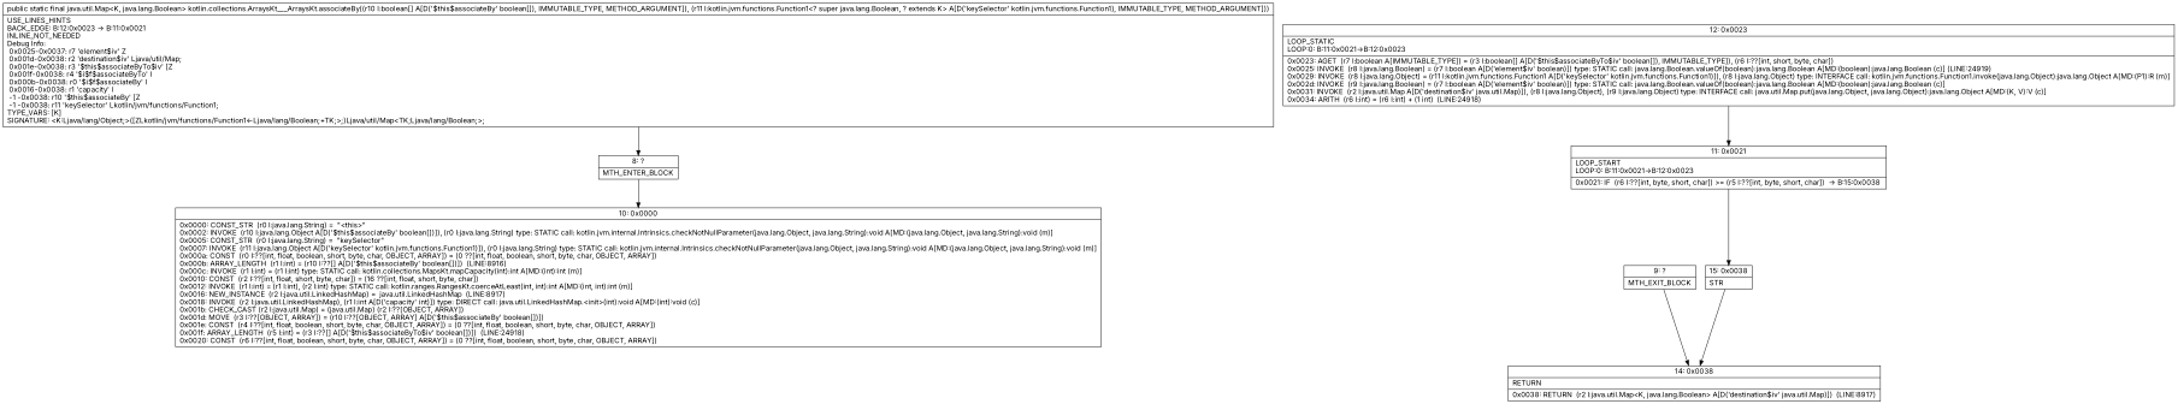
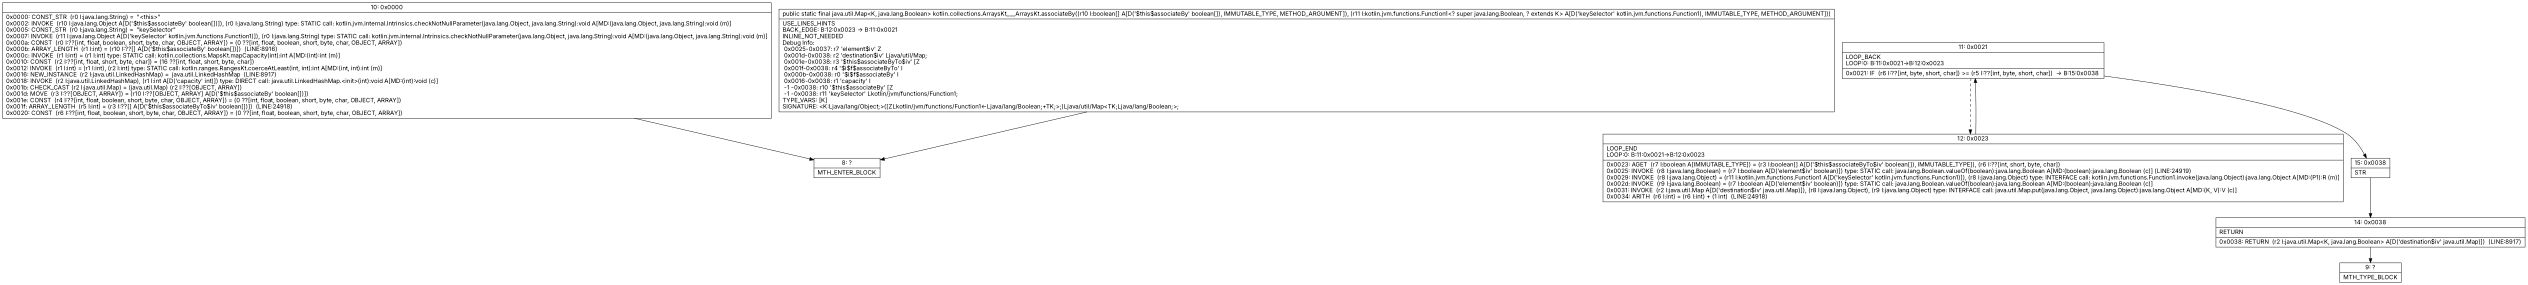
  digraph {
    fontname=Inter
    node [fontname=Inter shape=record]
    edge [fontname=Inter]
    n1 [label="{8\:\ ?|MTH_ENTER_BLOCK\l}"]
    n2 [label="{10\:\ 0x0000|0x0000: CONST_STR  (r0 I:java.lang.String) =  \"\<this\>\" \l0x0002: INVOKE  (r10 I:java.lang.Object A[D('$this$associateBy' boolean[])]), (r0 I:java.lang.String) type: STATIC call: kotlin.jvm.internal.Intrinsics.checkNotNullParameter(java.lang.Object, java.lang.String):void A[MD:(java.lang.Object, java.lang.String):void (m)]\l0x0005: CONST_STR  (r0 I:java.lang.String) =  \"keySelector\" \l0x0007: INVOKE  (r11 I:java.lang.Object A[D('keySelector' kotlin.jvm.functions.Function1)]), (r0 I:java.lang.String) type: STATIC call: kotlin.jvm.internal.Intrinsics.checkNotNullParameter(java.lang.Object, java.lang.String):void A[MD:(java.lang.Object, java.lang.String):void (m)]\l0x000a: CONST  (r0 I:??[int, float, boolean, short, byte, char, OBJECT, ARRAY]) = (0 ??[int, float, boolean, short, byte, char, OBJECT, ARRAY]) \l0x000b: ARRAY_LENGTH  (r1 I:int) = (r10 I:??[] A[D('$this$associateBy' boolean[])])  (LINE:8916)\l0x000c: INVOKE  (r1 I:int) = (r1 I:int) type: STATIC call: kotlin.collections.MapsKt.mapCapacity(int):int A[MD:(int):int (m)]\l0x0010: CONST  (r2 I:??[int, float, short, byte, char]) = (16 ??[int, float, short, byte, char]) \l0x0012: INVOKE  (r1 I:int) = (r1 I:int), (r2 I:int) type: STATIC call: kotlin.ranges.RangesKt.coerceAtLeast(int, int):int A[MD:(int, int):int (m)]\l0x0016: NEW_INSTANCE  (r2 I:java.util.LinkedHashMap) =  java.util.LinkedHashMap  (LINE:8917)\l0x0018: INVOKE  (r2 I:java.util.LinkedHashMap), (r1 I:int A[D('capacity' int)]) type: DIRECT call: java.util.LinkedHashMap.\<init\>(int):void A[MD:(int):void (c)]\l0x001b: CHECK_CAST (r2 I:java.util.Map) = (java.util.Map) (r2 I:??[OBJECT, ARRAY]) \l0x001d: MOVE  (r3 I:??[OBJECT, ARRAY]) = (r10 I:??[OBJECT, ARRAY] A[D('$this$associateBy' boolean[])]) \l0x001e: CONST  (r4 I:??[int, float, boolean, short, byte, char, OBJECT, ARRAY]) = (0 ??[int, float, boolean, short, byte, char, OBJECT, ARRAY]) \l0x001f: ARRAY_LENGTH  (r5 I:int) = (r3 I:??[] A[D('$this$associateByTo$iv' boolean[])])  (LINE:24918)\l0x0020: CONST  (r6 I:??[int, float, boolean, short, byte, char, OBJECT, ARRAY]) = (0 ??[int, float, boolean, short, byte, char, OBJECT, ARRAY]) \l}"]
-   n3 [label="{11\:\ 0x0021|LOOP_START\lLOOP:0: B:11:0x0021\-\>B:12:0x0023\l|0x0021: IF  (r6 I:??[int, byte, short, char]) \>= (r5 I:??[int, byte, short, char])  \-\> B:15:0x0038 \l}"]
-   n4 [label="{12\:\ 0x0023|LOOP_STATIC\lLOOP:0: B:11:0x0021\-\>B:12:0x0023\l|0x0023: AGET  (r7 I:boolean A[IMMUTABLE_TYPE]) = (r3 I:boolean[] A[D('$this$associateByTo$iv' boolean[]), IMMUTABLE_TYPE]), (r6 I:??[int, short, byte, char]) \l0x0025: INVOKE  (r8 I:java.lang.Boolean) = (r7 I:boolean A[D('element$iv' boolean)]) type: STATIC call: java.lang.Boolean.valueOf(boolean):java.lang.Boolean A[MD:(boolean):java.lang.Boolean (c)] (LINE:24919)\l0x0029: INVOKE  (r8 I:java.lang.Object) = (r11 I:kotlin.jvm.functions.Function1 A[D('keySelector' kotlin.jvm.functions.Function1)]), (r8 I:java.lang.Object) type: INTERFACE call: kotlin.jvm.functions.Function1.invoke(java.lang.Object):java.lang.Object A[MD:(P1):R (m)]\l0x002d: INVOKE  (r9 I:java.lang.Boolean) = (r7 I:boolean A[D('element$iv' boolean)]) type: STATIC call: java.lang.Boolean.valueOf(boolean):java.lang.Boolean A[MD:(boolean):java.lang.Boolean (c)]\l0x0031: INVOKE  (r2 I:java.util.Map A[D('destination$iv' java.util.Map)]), (r8 I:java.lang.Object), (r9 I:java.lang.Object) type: INTERFACE call: java.util.Map.put(java.lang.Object, java.lang.Object):java.lang.Object A[MD:(K, V):V (c)]\l0x0034: ARITH  (r6 I:int) = (r6 I:int) + (1 int)  (LINE:24918)\l}"]
+   n3 [label="{11\:\ 0x0021|LOOP_BACK\lLOOP:0: B:11:0x0021\-\>B:12:0x0023\l|0x0021: IF  (r6 I:??[int, byte, short, char]) \>= (r5 I:??[int, byte, short, char])  \-\> B:15:0x0038 \l}"]
+   n4 [label="{12\:\ 0x0023|LOOP_END\lLOOP:0: B:11:0x0021\-\>B:12:0x0023\l|0x0023: AGET  (r7 I:boolean A[IMMUTABLE_TYPE]) = (r3 I:boolean[] A[D('$this$associateByTo$iv' boolean[]), IMMUTABLE_TYPE]), (r6 I:??[int, short, byte, char]) \l0x0025: INVOKE  (r8 I:java.lang.Boolean) = (r7 I:boolean A[D('element$iv' boolean)]) type: STATIC call: java.lang.Boolean.valueOf(boolean):java.lang.Boolean A[MD:(boolean):java.lang.Boolean (c)] (LINE:24919)\l0x0029: INVOKE  (r8 I:java.lang.Object) = (r11 I:kotlin.jvm.functions.Function1 A[D('keySelector' kotlin.jvm.functions.Function1)]), (r8 I:java.lang.Object) type: INTERFACE call: kotlin.jvm.functions.Function1.invoke(java.lang.Object):java.lang.Object A[MD:(P1):R (m)]\l0x002d: INVOKE  (r9 I:java.lang.Boolean) = (r7 I:boolean A[D('element$iv' boolean)]) type: STATIC call: java.lang.Boolean.valueOf(boolean):java.lang.Boolean A[MD:(boolean):java.lang.Boolean (c)]\l0x0031: INVOKE  (r2 I:java.util.Map A[D('destination$iv' java.util.Map)]), (r8 I:java.lang.Object), (r9 I:java.lang.Object) type: INTERFACE call: java.util.Map.put(java.lang.Object, java.lang.Object):java.lang.Object A[MD:(K, V):V (c)]\l0x0034: ARITH  (r6 I:int) = (r6 I:int) + (1 int)  (LINE:24918)\l}"]
    n5 [label="{15\:\ 0x0038|STR\l}"]
    n6 [label="{14\:\ 0x0038|RETURN\l|0x0038: RETURN  (r2 I:java.util.Map\<K, java.lang.Boolean\> A[D('destination$iv' java.util.Map)])  (LINE:8917)\l}"]
-   n7 [label="{9\:\ ?|MTH_EXIT_BLOCK\l}"]
+   n7 [label="{9\:\ ?|MTH_TYPE_BLOCK\l}"]
    n8 [label="{public static final java.util.Map\<K, java.lang.Boolean\> kotlin.collections.ArraysKt___ArraysKt.associateBy((r10 I:boolean[] A[D('$this$associateBy' boolean[]), IMMUTABLE_TYPE, METHOD_ARGUMENT]), (r11 I:kotlin.jvm.functions.Function1\<? super java.lang.Boolean, ? extends K\> A[D('keySelector' kotlin.jvm.functions.Function1), IMMUTABLE_TYPE, METHOD_ARGUMENT]))  | USE_LINES_HINTS\lBACK_EDGE: B:12:0x0023 \-\> B:11:0x0021\lINLINE_NOT_NEEDED\lDebug Info:\l  0x0025\-0x0037: r7 'element$iv' Z\l  0x001d\-0x0038: r2 'destination$iv' Ljava\/util\/Map;\l  0x001e\-0x0038: r3 '$this$associateByTo$iv' [Z\l  0x001f\-0x0038: r4 '$i$f$associateByTo' I\l  0x000b\-0x0038: r0 '$i$f$associateBy' I\l  0x0016\-0x0038: r1 'capacity' I\l  \-1 \-0x0038: r10 '$this$associateBy' [Z\l  \-1 \-0x0038: r11 'keySelector' Lkotlin\/jvm\/functions\/Function1;\lTYPE_VARS: [K]\lSIGNATURE: \<K:Ljava\/lang\/Object;\>([ZLkotlin\/jvm\/functions\/Function1\<\-Ljava\/lang\/Boolean;+TK;\>;)Ljava\/util\/Map\<TK;Ljava\/lang\/Boolean;\>;\l}"]
-   n1 -> n2
+   n2 -> n1
+   n3 -> n4 [style=dashed]
    n3 -> n5
    n4 -> n3
    n5 -> n6
-   n7 -> n6
+   n6 -> n7
    n8 -> n1
  }
